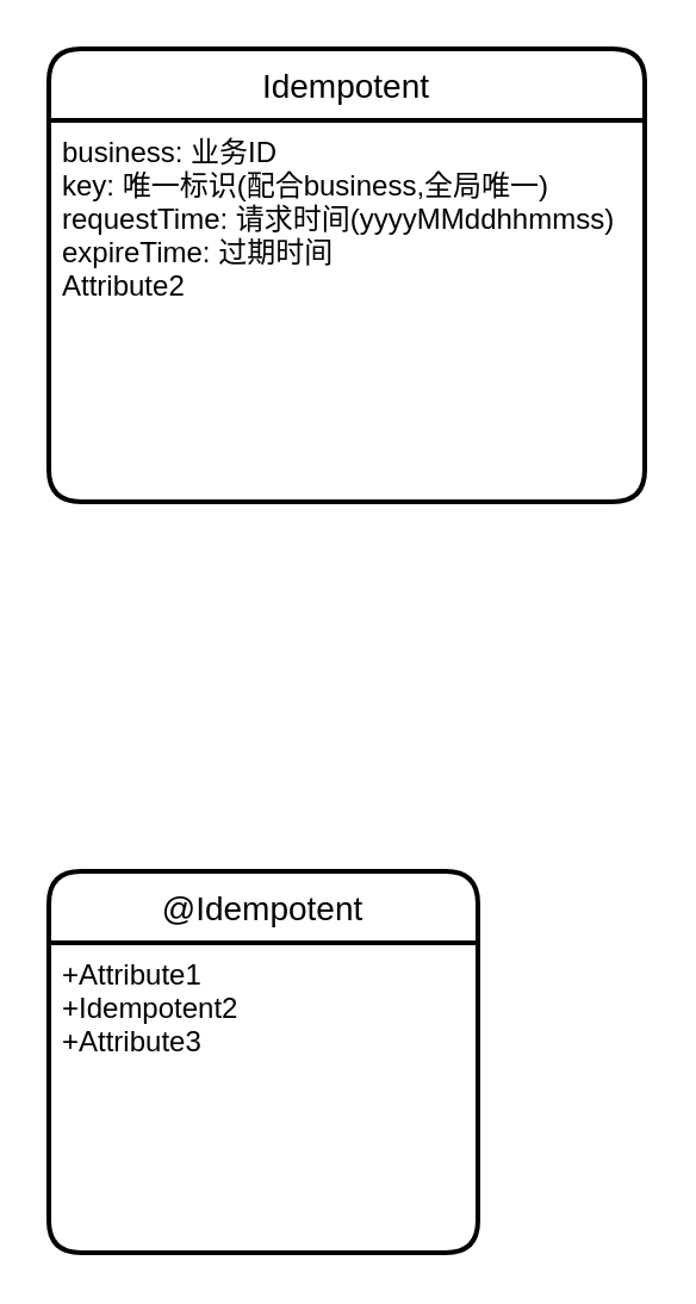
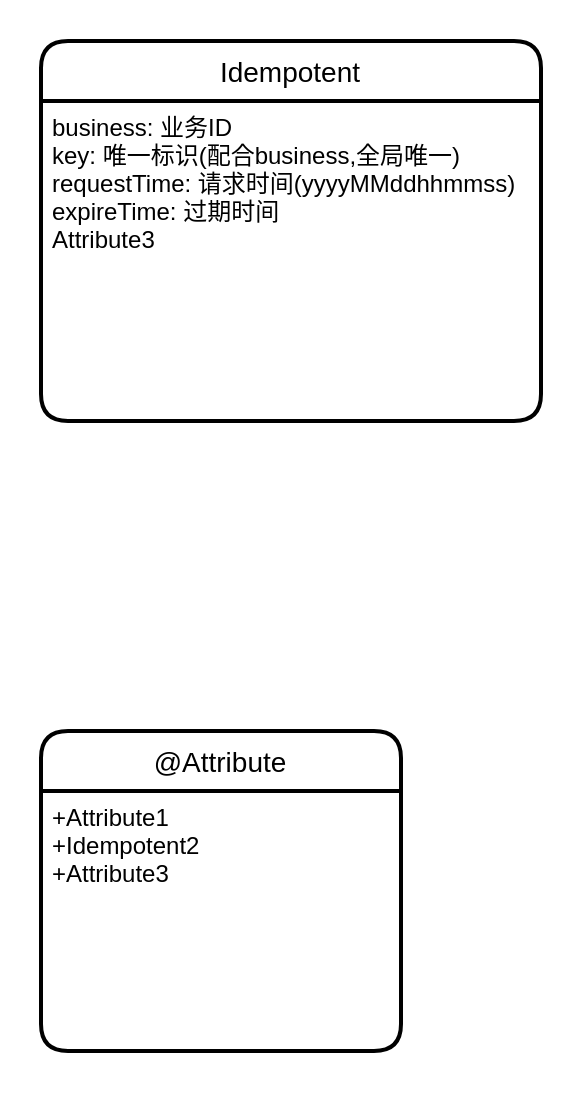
  <mxCell id="0" />
  <mxCell id="1" parent="0" />
- <mxCell id="2" value="@Idempotent" style="swimlane;childLayout=stackLayout;horizontal=1;startSize=30;horizontalStack=0;rounded=1;fontSize=14;fontStyle=0;strokeWidth=2;resizeParent=0;resizeLast=1;shadow=0;dashed=0;align=center;" vertex="1" parent="1"><mxGeometry x="20" y="365" width="180" height="160" as="geometry" /></mxCell>
+ <mxCell id="2" value="@Attribute" style="swimlane;childLayout=stackLayout;horizontal=1;startSize=30;horizontalStack=0;rounded=1;fontSize=14;fontStyle=0;strokeWidth=2;resizeParent=0;resizeLast=1;shadow=0;dashed=0;align=center;" vertex="1" parent="1"><mxGeometry x="20" y="365" width="180" height="160" as="geometry" /></mxCell>
  <mxCell id="3" value="+Attribute1&#10;+Idempotent2&#10;+Attribute3" style="align=left;strokeColor=none;fillColor=none;spacingLeft=4;fontSize=12;verticalAlign=top;resizable=0;rotatable=0;part=1;" vertex="1" parent="2"><mxGeometry y="30" width="180" height="130" as="geometry" /></mxCell>
  <mxCell id="4" value="Idempotent" style="swimlane;childLayout=stackLayout;horizontal=1;startSize=30;horizontalStack=0;rounded=1;fontSize=14;fontStyle=0;strokeWidth=2;resizeParent=0;resizeLast=1;shadow=0;dashed=0;align=center;" vertex="1" parent="1"><mxGeometry x="20" y="20" width="250" height="190" as="geometry" /></mxCell>
- <mxCell id="5" value="business: 业务ID&#10;key: 唯一标识(配合business,全局唯一)&#10;requestTime: 请求时间(yyyyMMddhhmmss)&#10;expireTime: 过期时间&#10;Attribute2" style="align=left;strokeColor=none;fillColor=none;spacingLeft=4;fontSize=12;verticalAlign=top;resizable=0;rotatable=0;part=1;" vertex="1" parent="4"><mxGeometry y="30" width="250" height="160" as="geometry" /></mxCell>
+ <mxCell id="5" value="business: 业务ID&#10;key: 唯一标识(配合business,全局唯一)&#10;requestTime: 请求时间(yyyyMMddhhmmss)&#10;expireTime: 过期时间&#10;Attribute3" style="align=left;strokeColor=none;fillColor=none;spacingLeft=4;fontSize=12;verticalAlign=top;resizable=0;rotatable=0;part=1;" vertex="1" parent="4"><mxGeometry y="30" width="250" height="160" as="geometry" /></mxCell>
